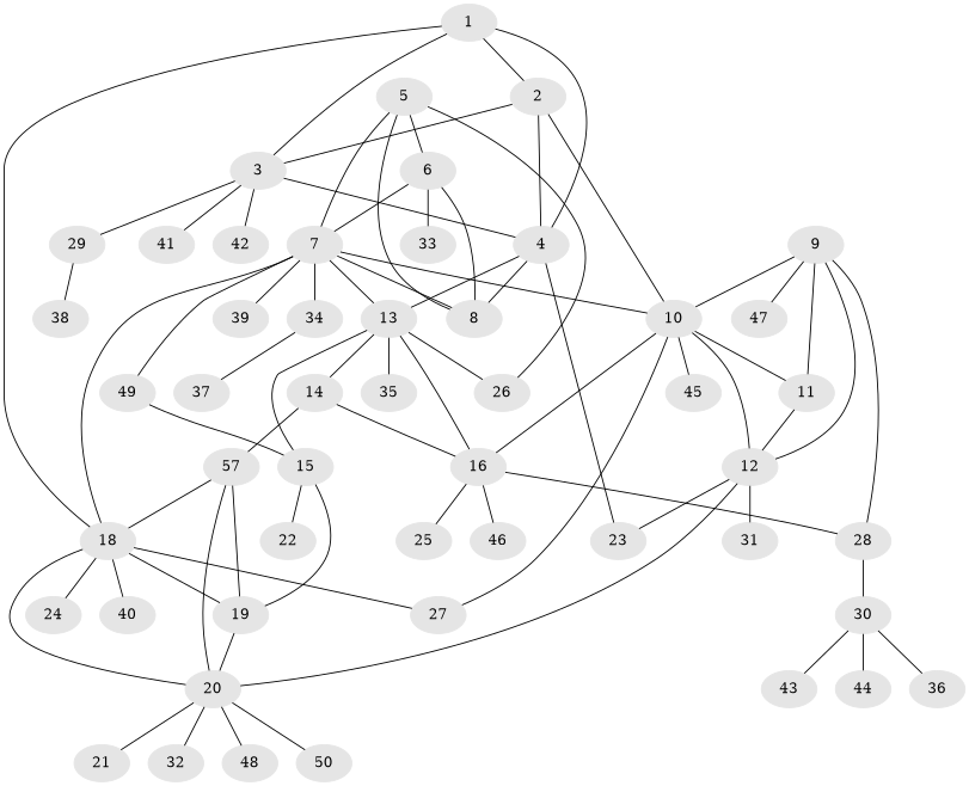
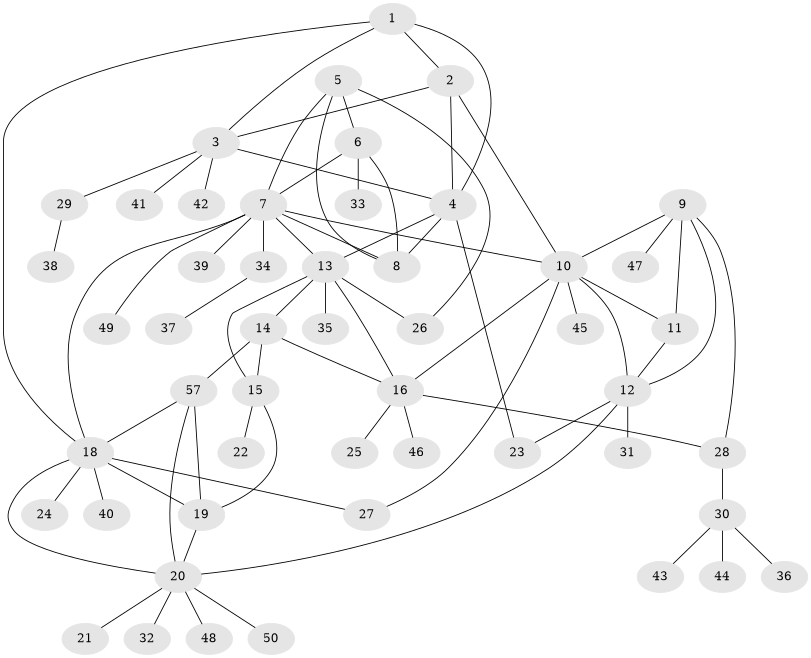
  graph {
    node [color=gray90 style=filled]
    edge [weight=1.0]
    1
    2
    3
    4
    18
    10
    29
    41
    42
    8
    13
    23
    27
    20
    19
    24
    40
    11
    12
    16
    45
    38
    26
    14
    15
    35
    5
    6
    7
    33
    34
    39
    49
    37
    9
    28
    47
    31
    30
    25
    46
    21
    32
    48
    50
    n46 [label=57]
    22
    36
    43
    44
    1 -- 2
    1 -- 3
    1 -- 4
    1 -- 18
    2 -- 3
    2 -- 4
    2 -- 10
    3 -- 4
    3 -- 29
    3 -- 41
    3 -- 42
    4 -- 8
    4 -- 13
    4 -- 23 [weight=4.0]
    18 -- 27
    18 -- 20
    18 -- 19
    18 -- 24
    18 -- 40
    10 -- 27
    10 -- 11
    10 -- 12
    10 -- 16
    10 -- 45
    29 -- 38
    13 -- 16
    13 -- 26
    13 -- 14
    13 -- 15
    13 -- 35
    20 -- 21
    20 -- 32
    20 -- 48
    20 -- 50
    19 -- 20
    11 -- 12
    12 -- 23
    12 -- 20
    12 -- 31
    16 -- 28
    16 -- 25
    16 -- 46
    14 -- 16
-   49 -- 15 [weight=3.0]
+   14 -- 15 [weight=3.0]
    14 -- n46
    15 -- 19
    15 -- 22
    5 -- 8
    5 -- 26
    5 -- 6
    5 -- 7
    6 -- 8
    6 -- 7
    6 -- 33
    7 -- 18
    7 -- 10
    7 -- 8
    7 -- 13
    7 -- 34
    7 -- 39
    7 -- 49
    34 -- 37
    9 -- 10
    9 -- 11
    9 -- 12
    9 -- 28
    9 -- 47
    28 -- 30
    30 -- 36
    30 -- 43
    30 -- 44
    n46 -- 18
    n46 -- 20
    n46 -- 19 [weight=3.0]
  }
